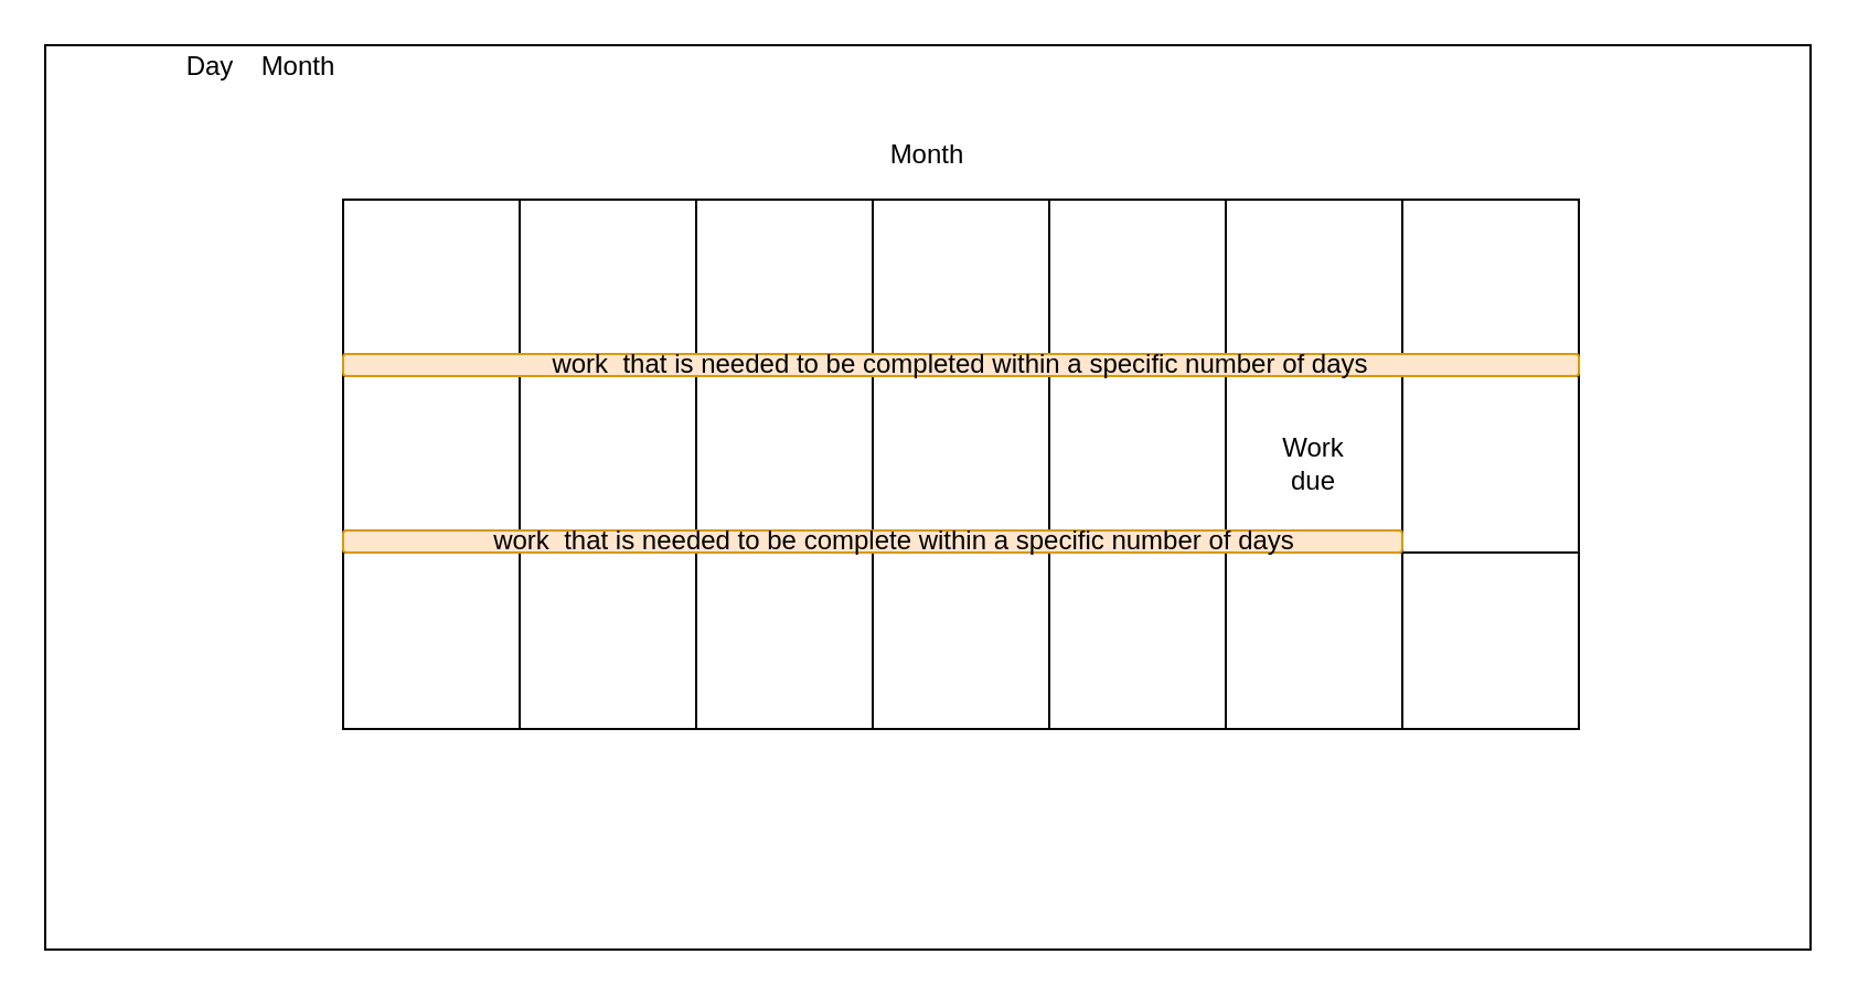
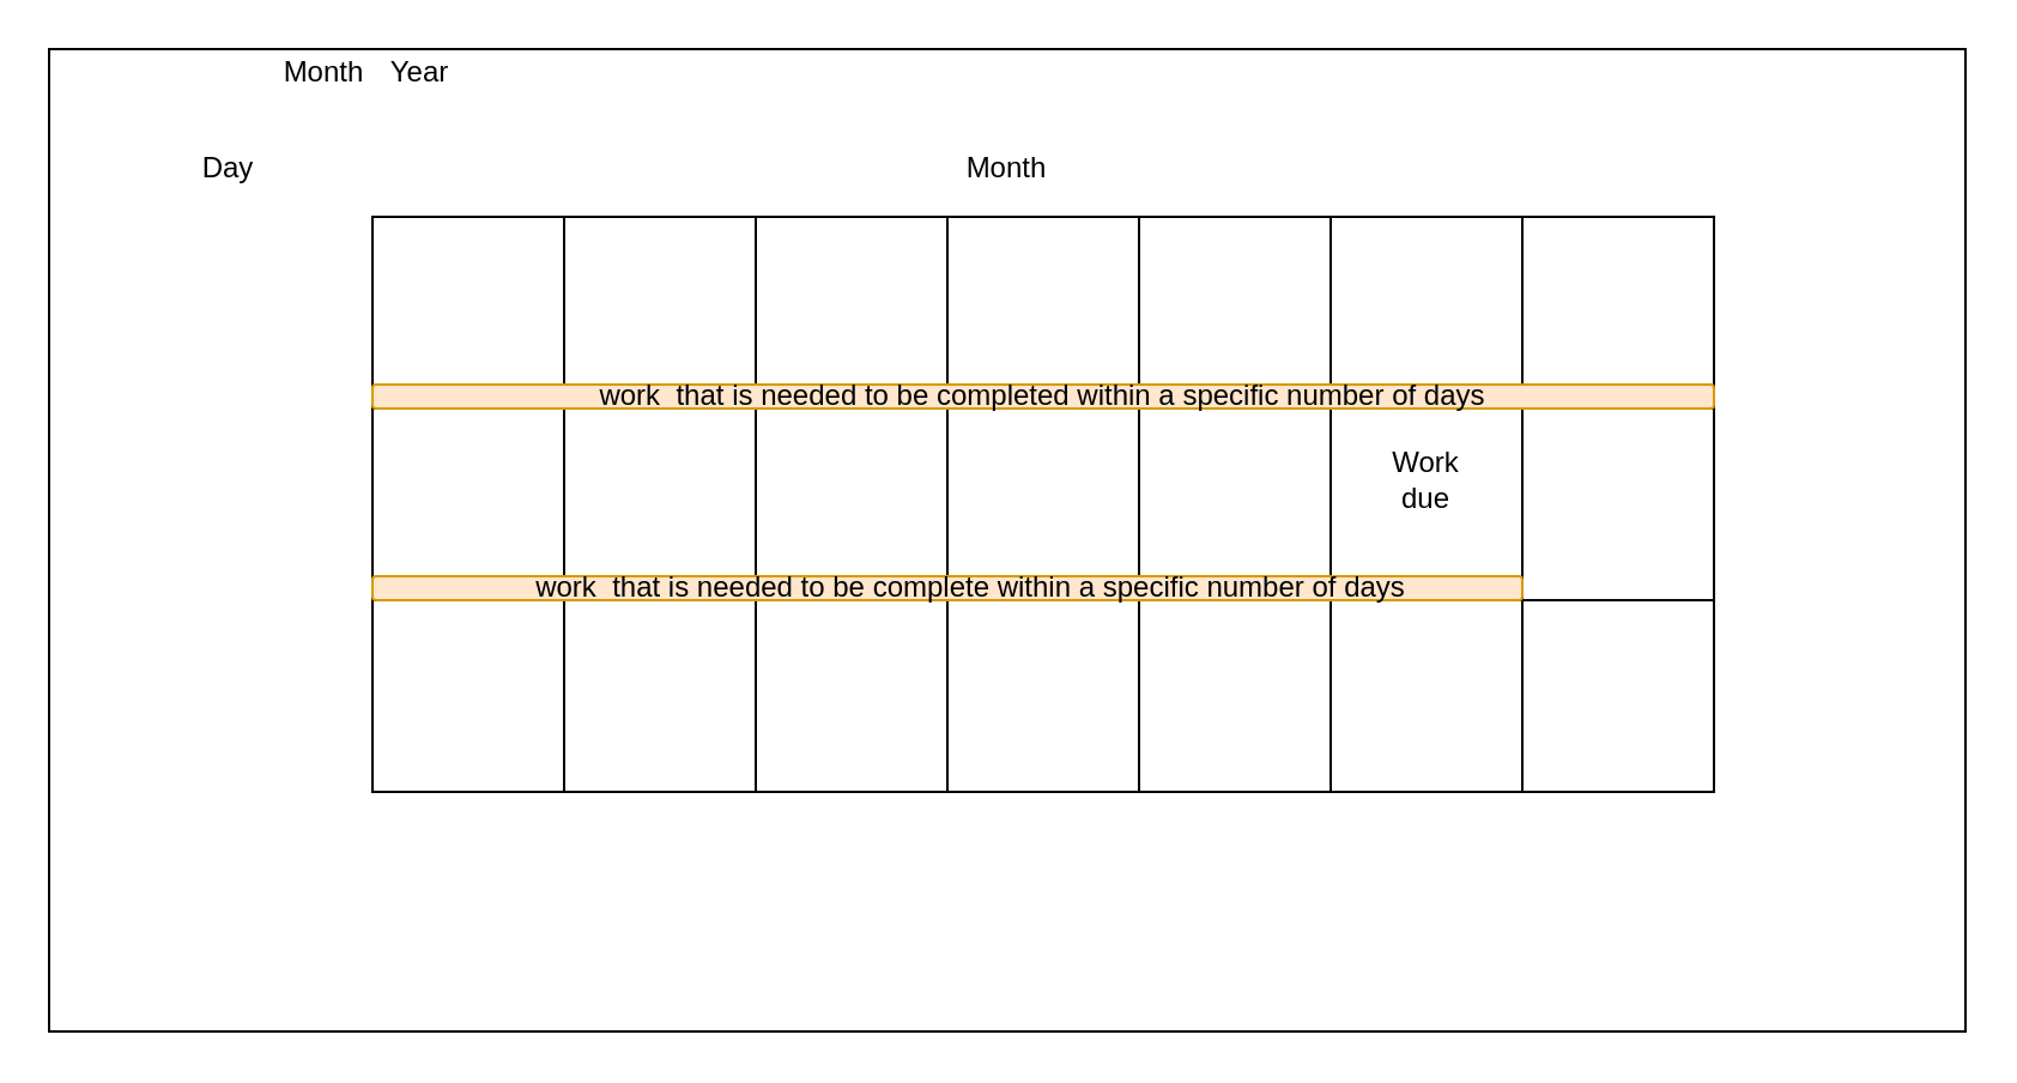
  <mxCell id="0" />
  <mxCell id="1" parent="0" />
  <mxCell id="2" value="" style="rounded=0;whiteSpace=wrap;html=1;" vertex="1" parent="1"><mxGeometry x="20" y="20" width="800" height="410" as="geometry" /></mxCell>
- <mxCell id="3" value="Day" style="text;html=1;strokeColor=none;fillColor=none;align=center;verticalAlign=middle;whiteSpace=wrap;rounded=0;" vertex="1" parent="1"><mxGeometry x="75" y="20" width="40" height="20" as="geometry" /></mxCell>
+ <mxCell id="3" value="Day" style="text;html=1;strokeColor=none;fillColor=none;align=center;verticalAlign=middle;whiteSpace=wrap;rounded=0;" vertex="1" parent="1"><mxGeometry x="75" y="60" width="40" height="20" as="geometry" /></mxCell>
  <mxCell id="4" value="Month" style="text;html=1;strokeColor=none;fillColor=none;align=center;verticalAlign=middle;whiteSpace=wrap;rounded=0;" vertex="1" parent="1"><mxGeometry x="115" y="20" width="40" height="20" as="geometry" /></mxCell>
+ <mxCell id="5" value="Year" style="text;html=1;strokeColor=none;fillColor=none;align=center;verticalAlign=middle;whiteSpace=wrap;rounded=0;" vertex="1" parent="1"><mxGeometry x="155" y="20" width="40" height="20" as="geometry" /></mxCell>
  <mxCell id="6" value="" style="whiteSpace=wrap;html=1;aspect=fixed;" vertex="1" parent="1"><mxGeometry x="155" y="90" width="80" height="80" as="geometry" /></mxCell>
  <mxCell id="7" value="" style="whiteSpace=wrap;html=1;aspect=fixed;" vertex="1" parent="1"><mxGeometry x="235" y="90" width="80" height="80" as="geometry" /></mxCell>
  <mxCell id="8" value="" style="whiteSpace=wrap;html=1;aspect=fixed;" vertex="1" parent="1"><mxGeometry x="315" y="90" width="80" height="80" as="geometry" /></mxCell>
  <mxCell id="9" value="" style="whiteSpace=wrap;html=1;aspect=fixed;" vertex="1" parent="1"><mxGeometry x="395" y="90" width="80" height="80" as="geometry" /></mxCell>
  <mxCell id="10" value="" style="whiteSpace=wrap;html=1;aspect=fixed;" vertex="1" parent="1"><mxGeometry x="475" y="90" width="80" height="80" as="geometry" /></mxCell>
  <mxCell id="11" value="" style="whiteSpace=wrap;html=1;aspect=fixed;" vertex="1" parent="1"><mxGeometry x="555" y="90" width="80" height="80" as="geometry" /></mxCell>
  <mxCell id="12" value="" style="whiteSpace=wrap;html=1;aspect=fixed;" vertex="1" parent="1"><mxGeometry x="155" y="170" width="80" height="80" as="geometry" /></mxCell>
  <mxCell id="13" value="" style="whiteSpace=wrap;html=1;aspect=fixed;" vertex="1" parent="1"><mxGeometry x="235" y="170" width="80" height="80" as="geometry" /></mxCell>
  <mxCell id="14" value="" style="whiteSpace=wrap;html=1;aspect=fixed;" vertex="1" parent="1"><mxGeometry x="315" y="170" width="80" height="80" as="geometry" /></mxCell>
  <mxCell id="15" value="" style="whiteSpace=wrap;html=1;aspect=fixed;" vertex="1" parent="1"><mxGeometry x="395" y="170" width="80" height="80" as="geometry" /></mxCell>
  <mxCell id="16" value="" style="whiteSpace=wrap;html=1;aspect=fixed;" vertex="1" parent="1"><mxGeometry x="475" y="170" width="80" height="80" as="geometry" /></mxCell>
  <mxCell id="17" value="" style="whiteSpace=wrap;html=1;aspect=fixed;" vertex="1" parent="1"><mxGeometry x="555" y="170" width="80" height="80" as="geometry" /></mxCell>
  <mxCell id="18" value="Month" style="text;html=1;strokeColor=none;fillColor=none;align=center;verticalAlign=middle;whiteSpace=wrap;rounded=0;" vertex="1" parent="1"><mxGeometry x="400" y="60" width="40" height="20" as="geometry" /></mxCell>
  <mxCell id="19" value="" style="whiteSpace=wrap;html=1;aspect=fixed;" vertex="1" parent="1"><mxGeometry x="635" y="90" width="80" height="80" as="geometry" /></mxCell>
  <mxCell id="20" value="" style="whiteSpace=wrap;html=1;aspect=fixed;" vertex="1" parent="1"><mxGeometry x="155" y="250" width="80" height="80" as="geometry" /></mxCell>
  <mxCell id="21" value="" style="whiteSpace=wrap;html=1;aspect=fixed;" vertex="1" parent="1"><mxGeometry x="235" y="250" width="80" height="80" as="geometry" /></mxCell>
  <mxCell id="22" value="" style="whiteSpace=wrap;html=1;aspect=fixed;" vertex="1" parent="1"><mxGeometry x="315" y="250" width="80" height="80" as="geometry" /></mxCell>
  <mxCell id="23" value="" style="whiteSpace=wrap;html=1;aspect=fixed;" vertex="1" parent="1"><mxGeometry x="395" y="250" width="80" height="80" as="geometry" /></mxCell>
  <mxCell id="24" value="" style="whiteSpace=wrap;html=1;aspect=fixed;" vertex="1" parent="1"><mxGeometry x="475" y="250" width="80" height="80" as="geometry" /></mxCell>
  <mxCell id="25" value="" style="whiteSpace=wrap;html=1;aspect=fixed;" vertex="1" parent="1"><mxGeometry x="555" y="250" width="80" height="80" as="geometry" /></mxCell>
  <mxCell id="26" value="" style="whiteSpace=wrap;html=1;aspect=fixed;" vertex="1" parent="1"><mxGeometry x="635" y="170" width="80" height="80" as="geometry" /></mxCell>
  <mxCell id="27" value="" style="whiteSpace=wrap;html=1;aspect=fixed;" vertex="1" parent="1"><mxGeometry x="635" y="250" width="80" height="80" as="geometry" /></mxCell>
- <mxCell id="28" value="Work due" style="text;html=1;strokeColor=none;fillColor=none;align=center;verticalAlign=middle;whiteSpace=wrap;rounded=0;" vertex="1" parent="1"><mxGeometry x="575" y="200" width="40" height="20" as="geometry" /></mxCell>
+ <mxCell id="28" value="Work due" style="text;html=1;strokeColor=none;fillColor=none;align=center;verticalAlign=middle;whiteSpace=wrap;rounded=0;" vertex="1" parent="1"><mxGeometry x="575" y="190" width="40" height="20" as="geometry" /></mxCell>
  <mxCell id="29" value="" style="rounded=1;whiteSpace=wrap;html=1;fillColor=#ffe6cc;strokeColor=#d79b00;" vertex="1" parent="1"><mxGeometry x="155" y="160" width="560" height="10" as="geometry" /></mxCell>
  <mxCell id="30" value="" style="rounded=1;whiteSpace=wrap;html=1;fillColor=#ffe6cc;strokeColor=#d79b00;" vertex="1" parent="1"><mxGeometry x="155" y="240" width="480" height="10" as="geometry" /></mxCell>
  <mxCell id="31" value="work&amp;nbsp; that is needed to be completed within a specific number of days" style="text;html=1;strokeColor=none;fillColor=none;align=center;verticalAlign=middle;whiteSpace=wrap;rounded=0;labelBackgroundColor=none;" vertex="1" parent="1"><mxGeometry x="245" y="155" width="380" height="20" as="geometry" /></mxCell>
  <mxCell id="32" value="work&amp;nbsp; that is needed to be complete within a specific number of days" style="text;html=1;strokeColor=none;fillColor=none;align=center;verticalAlign=middle;whiteSpace=wrap;rounded=0;labelBackgroundColor=none;" vertex="1" parent="1"><mxGeometry x="215" y="235" width="380" height="20" as="geometry" /></mxCell>
